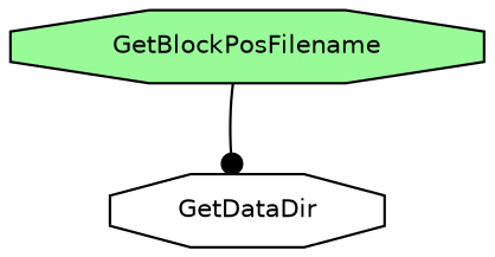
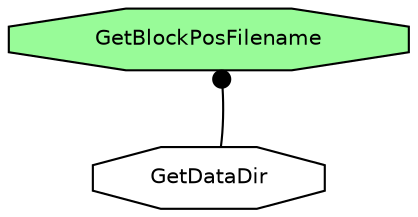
  digraph {
    rankdir=TB
    node [color=black fontname=Helvetica fontsize=10 shape=octagon style=filled]
    n1 [fillcolor=palegreen fontcolor=black height=0.2 label=GetBlockPosFilename width=0.4]
    n2 [fillcolor=white height=0.2 label=GetDataDir width=0.4]
-   n1 -> n2 [color=black fontname=Helvetica fontsize=10 labelfontname=Helvetica labelfontsize=10 style=solid arrowhead=dot]
+   n2 -> n1 [color=black fontname=Helvetica fontsize=10 labelfontname=Helvetica labelfontsize=10 style=solid arrowhead=dot]
  }
